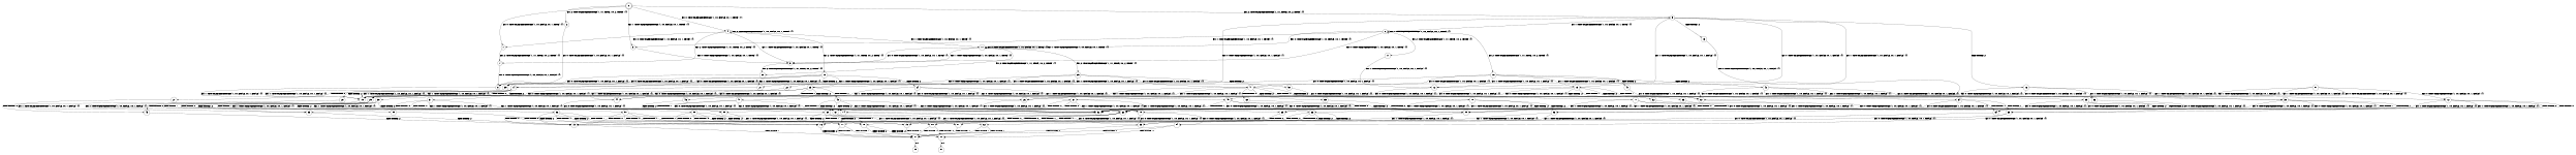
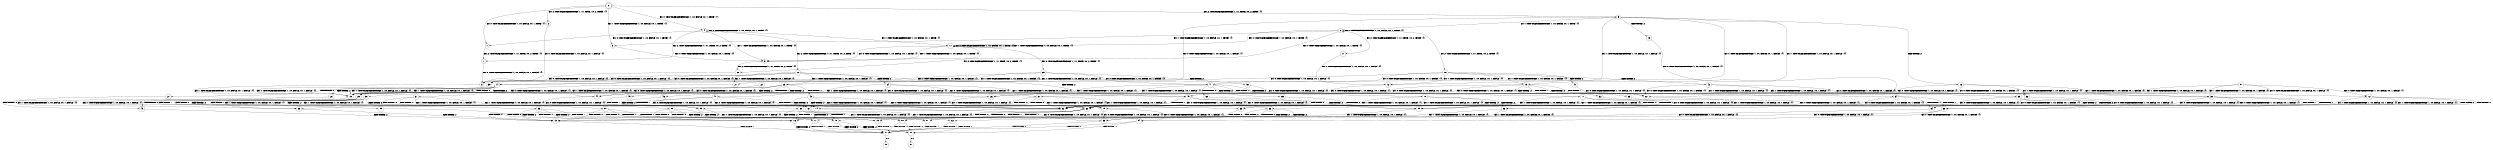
  digraph {
    node [shape=circle]
    0 [peripheries=2]
    1
    2
    3
    4
    5
    7
    8
    9
    10
    11
    6
    12
    13
    14
    15
    16
    17
    18
    19
    20
    21
    22
    23
    24
    25
    26
    27
    28
    29
    30
    31
    32
    33
    34
    35
    36
    37
    38
    39
    40
    41
    42
    43
    44
+   45
    46
    47
    48
    49
    50
    52
    53
    55
    56
    57
    58
    59
    60
    61
    62
    63
    64
    65
    66
    67
    68
    69
    70
    71
    72
    73
    74
    75
    51
    76
    77
    78
    79
    80
    81
    82
    83
    84
    85
    86
    87
    88
    89
    90
    0 -> 1 [label="EX !0 !ATOMIC_EXCH_BRANCH (1, +0, FALSE, +0, 1, TRUE) !{}"]
    0 -> 2 [label="EX !2 !ATOMIC_EXCH_BRANCH (1, +1, TRUE, +0, 2, TRUE) !{}"]
    0 -> 3 [label="EX !1 !ATOMIC_EXCH_BRANCH (1, +0, FALSE, +0, 1, TRUE) !{}"]
    0 -> 4 [label="EX !0 !ATOMIC_EXCH_BRANCH (1, +0, FALSE, +0, 1, TRUE) !{}"]
    0 -> 5 [label="EX !2 !ATOMIC_EXCH_BRANCH (1, +1, TRUE, +0, 2, TRUE) !{}"]
    1 -> 7 [label="EX !2 !ATOMIC_EXCH_BRANCH (1, +1, TRUE, +0, 2, TRUE) !{}"]
    2 -> 8 [label="EX !0 !ATOMIC_EXCH_BRANCH (1, +0, FALSE, +0, 1, FALSE) !{}"]
    3 -> 9 [label="EX !0 !ATOMIC_EXCH_BRANCH (1, +0, FALSE, +0, 1, TRUE) !{}"]
    4 -> 1 [label="EX !0 !ATOMIC_EXCH_BRANCH (1, +0, FALSE, +0, 1, TRUE) !{}"]
    4 -> 4 [label="EX !0 !ATOMIC_EXCH_BRANCH (1, +0, FALSE, +0, 1, TRUE) !{}"]
    4 -> 7 [label="EX !2 !ATOMIC_EXCH_BRANCH (1, +1, TRUE, +0, 2, TRUE) !{}"]
    4 -> 9 [label="EX !1 !ATOMIC_EXCH_BRANCH (1, +0, FALSE, +0, 1, TRUE) !{}"]
    4 -> 10 [label="EX !2 !ATOMIC_EXCH_BRANCH (1, +1, TRUE, +0, 2, TRUE) !{}"]
    4 -> 11 [label="EX !1 !ATOMIC_EXCH_BRANCH (1, +0, FALSE, +0, 1, TRUE) !{}"]
    5 -> 8 [label="EX !0 !ATOMIC_EXCH_BRANCH (1, +0, FALSE, +0, 1, FALSE) !{}"]
    5 -> 6 [label="EX !1 !ATOMIC_EXCH_BRANCH (1, +0, FALSE, +0, 1, TRUE) !{}"]
    5 -> 12 [label="EX !1 !ATOMIC_EXCH_BRANCH (1, +0, FALSE, +0, 1, FALSE) !{}"]
    5 -> 13 [label="TERMINATE !2"]
    5 -> 14 [label="EX !0 !ATOMIC_EXCH_BRANCH (1, +0, FALSE, +0, 1, FALSE) !{}"]
    5 -> 15 [label="EX !1 !ATOMIC_EXCH_BRANCH (1, +0, FALSE, +0, 1, FALSE) !{}"]
    5 -> 16 [label="TERMINATE !2"]
    7 -> 8 [label="EX !0 !ATOMIC_EXCH_BRANCH (1, +0, FALSE, +0, 1, FALSE) !{}"]
    8 -> 19 [label="EX !1 !ATOMIC_EXCH_BRANCH (1, +0, FALSE, +0, 1, FALSE) !{}"]
    9 -> 20 [label="EX !2 !ATOMIC_EXCH_BRANCH (1, +1, TRUE, +0, 2, TRUE) !{}"]
    10 -> 8 [label="EX !0 !ATOMIC_EXCH_BRANCH (1, +0, FALSE, +0, 1, FALSE) !{}"]
    10 -> 14 [label="EX !0 !ATOMIC_EXCH_BRANCH (1, +0, FALSE, +0, 1, FALSE) !{}"]
    10 -> 21 [label="EX !1 !ATOMIC_EXCH_BRANCH (1, +0, FALSE, +0, 1, FALSE) !{}"]
-   10 -> 22 [label="TERMINATE !2"]
+   10 -> 49 [label="TERMINATE !2"]
    10 -> 23 [label="EX !1 !ATOMIC_EXCH_BRANCH (1, +0, FALSE, +0, 1, FALSE) !{}"]
    10 -> 24 [label="TERMINATE !2"]
    11 -> 9 [label="EX !0 !ATOMIC_EXCH_BRANCH (1, +0, FALSE, +0, 1, TRUE) !{}"]
    11 -> 9 [label="EX !1 !ATOMIC_EXCH_BRANCH (1, +0, FALSE, +0, 1, TRUE) !{}"]
    11 -> 11 [label="EX !0 !ATOMIC_EXCH_BRANCH (1, +0, FALSE, +0, 1, TRUE) !{}"]
    11 -> 11 [label="EX !1 !ATOMIC_EXCH_BRANCH (1, +0, FALSE, +0, 1, TRUE) !{}"]
    11 -> 20 [label="EX !2 !ATOMIC_EXCH_BRANCH (1, +1, TRUE, +0, 2, TRUE) !{}"]
    11 -> 25 [label="EX !2 !ATOMIC_EXCH_BRANCH (1, +1, TRUE, +0, 2, TRUE) !{}"]
    6 -> 3 [label="EX !1 !ATOMIC_EXCH_BRANCH (1, +0, FALSE, +0, 1, TRUE) !{}"]
    6 -> 9 [label="EX !0 !ATOMIC_EXCH_BRANCH (1, +0, FALSE, +0, 1, TRUE) !{}"]
    6 -> 11 [label="EX !0 !ATOMIC_EXCH_BRANCH (1, +0, FALSE, +0, 1, TRUE) !{}"]
    6 -> 6 [label="EX !1 !ATOMIC_EXCH_BRANCH (1, +0, FALSE, +0, 1, TRUE) !{}"]
    6 -> 17 [label="EX !2 !ATOMIC_EXCH_BRANCH (1, +1, TRUE, +0, 2, TRUE) !{}"]
    6 -> 18 [label="EX !2 !ATOMIC_EXCH_BRANCH (1, +1, TRUE, +0, 2, TRUE) !{}"]
    12 -> 19 [label="EX !0 !ATOMIC_EXCH_BRANCH (1, +0, FALSE, +0, 1, FALSE) !{}"]
    13 -> 26 [label="EX !0 !ATOMIC_EXCH_BRANCH (1, +0, FALSE, +0, 1, FALSE) !{}"]
    14 -> 19 [label="EX !1 !ATOMIC_EXCH_BRANCH (1, +0, FALSE, +0, 1, FALSE) !{}"]
    14 -> 27 [label="TERMINATE !0"]
    14 -> 28 [label="TERMINATE !2"]
    14 -> 29 [label="EX !1 !ATOMIC_EXCH_BRANCH (1, +0, FALSE, +0, 1, FALSE) !{}"]
    14 -> 30 [label="TERMINATE !0"]
    14 -> 31 [label="TERMINATE !2"]
    15 -> 19 [label="EX !0 !ATOMIC_EXCH_BRANCH (1, +0, FALSE, +0, 1, FALSE) !{}"]
    15 -> 29 [label="EX !0 !ATOMIC_EXCH_BRANCH (1, +0, FALSE, +0, 1, FALSE) !{}"]
    15 -> 32 [label="TERMINATE !2"]
    15 -> 33 [label="TERMINATE !1"]
    15 -> 34 [label="TERMINATE !2"]
    15 -> 35 [label="TERMINATE !1"]
    16 -> 26 [label="EX !0 !ATOMIC_EXCH_BRANCH (1, +0, FALSE, +0, 1, FALSE) !{}"]
    16 -> 36 [label="EX !1 !ATOMIC_EXCH_BRANCH (1, +0, FALSE, +0, 1, FALSE) !{}"]
    16 -> 37 [label="EX !0 !ATOMIC_EXCH_BRANCH (1, +0, FALSE, +0, 1, FALSE) !{}"]
    16 -> 38 [label="EX !1 !ATOMIC_EXCH_BRANCH (1, +0, FALSE, +0, 1, FALSE) !{}"]
    17 -> 12 [label="EX !1 !ATOMIC_EXCH_BRANCH (1, +0, FALSE, +0, 1, FALSE) !{}"]
    18 -> 12 [label="EX !1 !ATOMIC_EXCH_BRANCH (1, +0, FALSE, +0, 1, FALSE) !{}"]
    18 -> 15 [label="EX !1 !ATOMIC_EXCH_BRANCH (1, +0, FALSE, +0, 1, FALSE) !{}"]
    18 -> 39 [label="EX !0 !ATOMIC_EXCH_BRANCH (1, +0, FALSE, +0, 1, FALSE) !{}"]
    18 -> 40 [label="TERMINATE !2"]
    18 -> 41 [label="EX !0 !ATOMIC_EXCH_BRANCH (1, +0, FALSE, +0, 1, FALSE) !{}"]
    18 -> 42 [label="TERMINATE !2"]
    19 -> 43 [label="TERMINATE !0"]
    20 -> 39 [label="EX !0 !ATOMIC_EXCH_BRANCH (1, +0, FALSE, +0, 1, FALSE) !{}"]
    21 -> 19 [label="EX !0 !ATOMIC_EXCH_BRANCH (1, +0, FALSE, +0, 1, FALSE) !{}"]
    22 -> 44 [label="EX !1 !ATOMIC_EXCH_BRANCH (1, +0, FALSE, +0, 1, FALSE) !{}"]
    23 -> 19 [label="EX !0 !ATOMIC_EXCH_BRANCH (1, +0, FALSE, +0, 1, FALSE) !{}"]
    23 -> 29 [label="EX !0 !ATOMIC_EXCH_BRANCH (1, +0, FALSE, +0, 1, FALSE) !{}"]
+   23 -> 45 [label="TERMINATE !2"]
    23 -> 46 [label="TERMINATE !1"]
    23 -> 47 [label="TERMINATE !2"]
    23 -> 48 [label="TERMINATE !1"]
    24 -> 26 [label="EX !0 !ATOMIC_EXCH_BRANCH (1, +0, FALSE, +0, 1, FALSE) !{}"]
    24 -> 37 [label="EX !0 !ATOMIC_EXCH_BRANCH (1, +0, FALSE, +0, 1, FALSE) !{}"]
    24 -> 44 [label="EX !1 !ATOMIC_EXCH_BRANCH (1, +0, FALSE, +0, 1, FALSE) !{}"]
    24 -> 49 [label="EX !1 !ATOMIC_EXCH_BRANCH (1, +0, FALSE, +0, 1, FALSE) !{}"]
    25 -> 21 [label="EX !1 !ATOMIC_EXCH_BRANCH (1, +0, FALSE, +0, 1, FALSE) !{}"]
    25 -> 23 [label="EX !1 !ATOMIC_EXCH_BRANCH (1, +0, FALSE, +0, 1, FALSE) !{}"]
    25 -> 39 [label="EX !0 !ATOMIC_EXCH_BRANCH (1, +0, FALSE, +0, 1, FALSE) !{}"]
    25 -> 41 [label="EX !0 !ATOMIC_EXCH_BRANCH (1, +0, FALSE, +0, 1, FALSE) !{}"]
    25 -> 50 [label="TERMINATE !2"]
    26 -> 52 [label="EX !1 !ATOMIC_EXCH_BRANCH (1, +0, FALSE, +0, 1, FALSE) !{}"]
    27 -> 53 [label="EX !1 !ATOMIC_EXCH_BRANCH (1, +0, FALSE, +0, 1, FALSE) !{}"]
    28 -> 52 [label="EX !1 !ATOMIC_EXCH_BRANCH (1, +0, FALSE, +0, 1, FALSE) !{}"]
    29 -> 43 [label="TERMINATE !0"]
    29 -> 55 [label="TERMINATE !1"]
    29 -> 56 [label="TERMINATE !0"]
    29 -> 57 [label="TERMINATE !2"]
    29 -> 58 [label="TERMINATE !1"]
    30 -> 53 [label="EX !1 !ATOMIC_EXCH_BRANCH (1, +0, FALSE, +0, 1, FALSE) !{}"]
    30 -> 59 [label="TERMINATE !2"]
    30 -> 60 [label="EX !1 !ATOMIC_EXCH_BRANCH (1, +0, FALSE, +0, 1, FALSE) !{}"]
    30 -> 61 [label="TERMINATE !2"]
    31 -> 52 [label="EX !1 !ATOMIC_EXCH_BRANCH (1, +0, FALSE, +0, 1, FALSE) !{}"]
    31 -> 59 [label="TERMINATE !0"]
    31 -> 61 [label="TERMINATE !0"]
    31 -> 62 [label="EX !1 !ATOMIC_EXCH_BRANCH (1, +0, FALSE, +0, 1, FALSE) !{}"]
    32 -> 52 [label="EX !0 !ATOMIC_EXCH_BRANCH (1, +0, FALSE, +0, 1, FALSE) !{}"]
    33 -> 63 [label="EX !0 !ATOMIC_EXCH_BRANCH (1, +0, FALSE, +0, 1, FALSE) !{}"]
    34 -> 62 [label="EX !0 !ATOMIC_EXCH_BRANCH (1, +0, FALSE, +0, 1, FALSE) !{}"]
    34 -> 64 [label="TERMINATE !1"]
    34 -> 65 [label="TERMINATE !1"]
    35 -> 63 [label="EX !0 !ATOMIC_EXCH_BRANCH (1, +0, FALSE, +0, 1, FALSE) !{}"]
    35 -> 64 [label="TERMINATE !2"]
    35 -> 65 [label="TERMINATE !2"]
    35 -> 66 [label="EX !0 !ATOMIC_EXCH_BRANCH (1, +0, FALSE, +0, 1, FALSE) !{}"]
    36 -> 52 [label="EX !0 !ATOMIC_EXCH_BRANCH (1, +0, FALSE, +0, 1, FALSE) !{}"]
    37 -> 52 [label="EX !1 !ATOMIC_EXCH_BRANCH (1, +0, FALSE, +0, 1, FALSE) !{}"]
    37 -> 59 [label="TERMINATE !0"]
    37 -> 61 [label="TERMINATE !0"]
    37 -> 62 [label="EX !1 !ATOMIC_EXCH_BRANCH (1, +0, FALSE, +0, 1, FALSE) !{}"]
    38 -> 52 [label="EX !0 !ATOMIC_EXCH_BRANCH (1, +0, FALSE, +0, 1, FALSE) !{}"]
    38 -> 62 [label="EX !0 !ATOMIC_EXCH_BRANCH (1, +0, FALSE, +0, 1, FALSE) !{}"]
    38 -> 64 [label="TERMINATE !1"]
    38 -> 65 [label="TERMINATE !1"]
    39 -> 19 [label="EX !1 !ATOMIC_EXCH_BRANCH (1, +0, FALSE, +0, 1, FALSE) !{}"]
    40 -> 67 [label="EX !0 !ATOMIC_EXCH_BRANCH (1, +0, FALSE, +0, 1, FALSE) !{}"]
    41 -> 19 [label="EX !1 !ATOMIC_EXCH_BRANCH (1, +0, FALSE, +0, 1, FALSE) !{}"]
    41 -> 29 [label="EX !1 !ATOMIC_EXCH_BRANCH (1, +0, FALSE, +0, 1, FALSE) !{}"]
    41 -> 68 [label="TERMINATE !0"]
    41 -> 69 [label="TERMINATE !2"]
    41 -> 70 [label="TERMINATE !0"]
    41 -> 71 [label="TERMINATE !2"]
    42 -> 36 [label="EX !1 !ATOMIC_EXCH_BRANCH (1, +0, FALSE, +0, 1, FALSE) !{}"]
    42 -> 38 [label="EX !1 !ATOMIC_EXCH_BRANCH (1, +0, FALSE, +0, 1, FALSE) !{}"]
    42 -> 67 [label="EX !0 !ATOMIC_EXCH_BRANCH (1, +0, FALSE, +0, 1, FALSE) !{}"]
    42 -> 72 [label="EX !0 !ATOMIC_EXCH_BRANCH (1, +0, FALSE, +0, 1, FALSE) !{}"]
    43 -> 73 [label="TERMINATE !2"]
    44 -> 52 [label="EX !0 !ATOMIC_EXCH_BRANCH (1, +0, FALSE, +0, 1, FALSE) !{}"]
+   45 -> 74 [label="TERMINATE !1"]
    46 -> 74 [label="TERMINATE !2"]
    47 -> 52 [label="EX !0 !ATOMIC_EXCH_BRANCH (1, +0, FALSE, +0, 1, FALSE) !{}"]
    47 -> 62 [label="EX !0 !ATOMIC_EXCH_BRANCH (1, +0, FALSE, +0, 1, FALSE) !{}"]
    47 -> 74 [label="TERMINATE !1"]
    47 -> 75 [label="TERMINATE !1"]
    48 -> 63 [label="EX !0 !ATOMIC_EXCH_BRANCH (1, +0, FALSE, +0, 1, FALSE) !{}"]
    48 -> 66 [label="EX !0 !ATOMIC_EXCH_BRANCH (1, +0, FALSE, +0, 1, FALSE) !{}"]
    48 -> 74 [label="TERMINATE !2"]
    48 -> 75 [label="TERMINATE !2"]
    49 -> 52 [label="EX !0 !ATOMIC_EXCH_BRANCH (1, +0, FALSE, +0, 1, FALSE) !{}"]
    49 -> 62 [label="EX !0 !ATOMIC_EXCH_BRANCH (1, +0, FALSE, +0, 1, FALSE) !{}"]
    49 -> 74 [label="TERMINATE !1"]
    49 -> 75 [label="TERMINATE !0"]
    50 -> 67 [label="EX !0 !ATOMIC_EXCH_BRANCH (1, +0, FALSE, +0, 1, FALSE) !{}"]
    52 -> 73 [label="TERMINATE !0"]
    53 -> 73 [label="TERMINATE !2"]
    55 -> 76 [label="TERMINATE !0"]
    56 -> 73 [label="TERMINATE !2"]
    56 -> 76 [label="TERMINATE !1"]
    56 -> 77 [label="TERMINATE !2"]
    56 -> 78 [label="TERMINATE !1"]
    57 -> 73 [label="TERMINATE !0"]
    57 -> 77 [label="TERMINATE !0"]
    57 -> 79 [label="TERMINATE !1"]
    57 -> 80 [label="TERMINATE !1"]
    58 -> 76 [label="TERMINATE !0"]
    58 -> 78 [label="TERMINATE !0"]
    58 -> 79 [label="TERMINATE !2"]
    58 -> 80 [label="TERMINATE !2"]
    59 -> 81 [label="EX !1 !ATOMIC_EXCH_BRANCH (1, +0, FALSE, +0, 1, FALSE) !{}"]
    60 -> 73 [label="TERMINATE !2"]
    60 -> 76 [label="TERMINATE !1"]
    60 -> 77 [label="TERMINATE !2"]
    60 -> 78 [label="TERMINATE !1"]
    61 -> 81 [label="EX !1 !ATOMIC_EXCH_BRANCH (1, +0, FALSE, +0, 1, FALSE) !{}"]
    61 -> 82 [label="EX !1 !ATOMIC_EXCH_BRANCH (1, +0, FALSE, +0, 1, FALSE) !{}"]
    62 -> 73 [label="TERMINATE !0"]
    62 -> 77 [label="TERMINATE !0"]
    62 -> 79 [label="TERMINATE !1"]
    62 -> 80 [label="TERMINATE !1"]
    63 -> 76 [label="TERMINATE !0"]
    64 -> 83 [label="EX !0 !ATOMIC_EXCH_BRANCH (1, +0, FALSE, +0, 1, FALSE) !{}"]
    65 -> 83 [label="EX !0 !ATOMIC_EXCH_BRANCH (1, +0, FALSE, +0, 1, FALSE) !{}"]
    65 -> 84 [label="EX !0 !ATOMIC_EXCH_BRANCH (1, +0, FALSE, +0, 1, FALSE) !{}"]
    66 -> 76 [label="TERMINATE !0"]
    66 -> 78 [label="TERMINATE !0"]
    66 -> 79 [label="TERMINATE !2"]
    66 -> 80 [label="TERMINATE !2"]
    67 -> 52 [label="EX !1 !ATOMIC_EXCH_BRANCH (1, +0, FALSE, +0, 1, FALSE) !{}"]
    68 -> 85 [label="TERMINATE !2"]
    69 -> 85 [label="TERMINATE !0"]
    70 -> 53 [label="EX !1 !ATOMIC_EXCH_BRANCH (1, +0, FALSE, +0, 1, FALSE) !{}"]
    70 -> 60 [label="EX !1 !ATOMIC_EXCH_BRANCH (1, +0, FALSE, +0, 1, FALSE) !{}"]
    70 -> 85 [label="TERMINATE !2"]
    70 -> 86 [label="TERMINATE !2"]
    71 -> 52 [label="EX !1 !ATOMIC_EXCH_BRANCH (1, +0, FALSE, +0, 1, FALSE) !{}"]
    71 -> 62 [label="EX !1 !ATOMIC_EXCH_BRANCH (1, +0, FALSE, +0, 1, FALSE) !{}"]
    71 -> 85 [label="TERMINATE !0"]
    71 -> 86 [label="TERMINATE !1"]
    72 -> 52 [label="EX !1 !ATOMIC_EXCH_BRANCH (1, +0, FALSE, +0, 1, FALSE) !{}"]
    72 -> 62 [label="EX !1 !ATOMIC_EXCH_BRANCH (1, +0, FALSE, +0, 1, FALSE) !{}"]
    72 -> 85 [label="TERMINATE !0"]
    72 -> 86 [label="TERMINATE !0"]
    73 -> 87 [label="TERMINATE !1"]
    74 -> 83 [label="EX !0 !ATOMIC_EXCH_BRANCH (1, +0, FALSE, +0, 1, FALSE) !{}"]
    75 -> 83 [label="EX !0 !ATOMIC_EXCH_BRANCH (1, +0, FALSE, +0, 1, FALSE) !{}"]
    75 -> 84 [label="EX !0 !ATOMIC_EXCH_BRANCH (1, +0, FALSE, +0, 1, FALSE) !{}"]
    51 -> 44 [label="EX !1 !ATOMIC_EXCH_BRANCH (1, +0, FALSE, +0, 1, FALSE) !{}"]
    51 -> 49 [label="EX !1 !ATOMIC_EXCH_BRANCH (1, +0, FALSE, +0, 1, FALSE) !{}"]
    51 -> 67 [label="EX !0 !ATOMIC_EXCH_BRANCH (1, +0, FALSE, +0, 1, FALSE) !{}"]
    51 -> 72 [label="EX !0 !ATOMIC_EXCH_BRANCH (1, +0, FALSE, +0, 1, FALSE) !{}"]
    76 -> 87 [label="TERMINATE !2"]
    77 -> 87 [label="TERMINATE !1"]
    77 -> 88 [label="TERMINATE !1"]
    78 -> 87 [label="TERMINATE !2"]
    78 -> 88 [label="TERMINATE !2"]
    79 -> 87 [label="TERMINATE !0"]
    80 -> 87 [label="TERMINATE !0"]
    80 -> 88 [label="TERMINATE !0"]
    81 -> 87 [label="TERMINATE !1"]
    82 -> 87 [label="TERMINATE !1"]
    82 -> 88 [label="TERMINATE !1"]
    83 -> 87 [label="TERMINATE !0"]
    84 -> 87 [label="TERMINATE !0"]
    84 -> 88 [label="TERMINATE !0"]
    85 -> 81 [label="EX !1 !ATOMIC_EXCH_BRANCH (1, +0, FALSE, +0, 1, FALSE) !{}"]
    86 -> 81 [label="EX !1 !ATOMIC_EXCH_BRANCH (1, +0, FALSE, +0, 1, FALSE) !{}"]
    86 -> 82 [label="EX !1 !ATOMIC_EXCH_BRANCH (1, +0, FALSE, +0, 1, FALSE) !{}"]
    87 -> 89 [label=exit]
    88 -> 90 [label=exit]
  }
